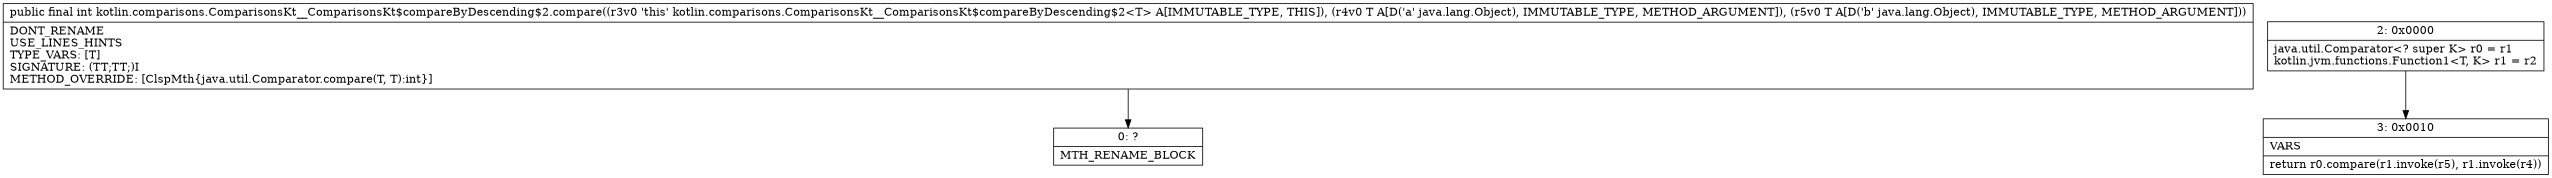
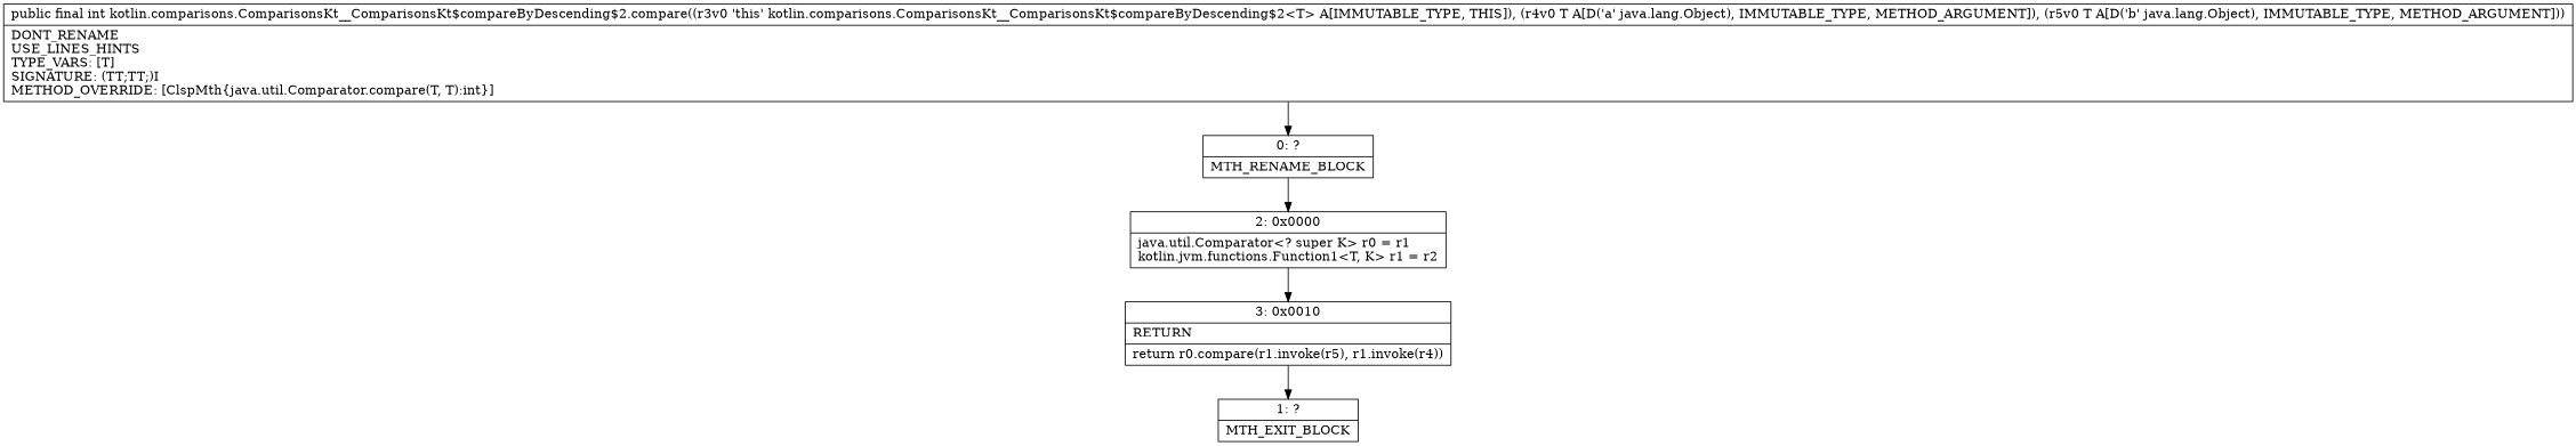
  digraph {
    node [shape=record]
    n1 [label="{0\:\ ?|MTH_RENAME_BLOCK\l}"]
    n2 [label="{2\:\ 0x0000|java.util.Comparator\<? super K\> r0 = r1\lkotlin.jvm.functions.Function1\<T, K\> r1 = r2\l}"]
-   n3 [label="{3\:\ 0x0010|VARS\l|return r0.compare(r1.invoke(r5), r1.invoke(r4))\l}"]
+   n3 [label="{3\:\ 0x0010|RETURN\l|return r0.compare(r1.invoke(r5), r1.invoke(r4))\l}"]
+   n4 [label="{1\:\ ?|MTH_EXIT_BLOCK\l}"]
    n5 [label="{public final int kotlin.comparisons.ComparisonsKt__ComparisonsKt$compareByDescending$2.compare((r3v0 'this' kotlin.comparisons.ComparisonsKt__ComparisonsKt$compareByDescending$2\<T\> A[IMMUTABLE_TYPE, THIS]), (r4v0 T A[D('a' java.lang.Object), IMMUTABLE_TYPE, METHOD_ARGUMENT]), (r5v0 T A[D('b' java.lang.Object), IMMUTABLE_TYPE, METHOD_ARGUMENT]))  | DONT_RENAME\lUSE_LINES_HINTS\lTYPE_VARS: [T]\lSIGNATURE: (TT;TT;)I\lMETHOD_OVERRIDE: [ClspMth\{java.util.Comparator.compare(T, T):int\}]\l}"]
+   n1 -> n2
    n2 -> n3
+   n3 -> n4
    n5 -> n1
  }
